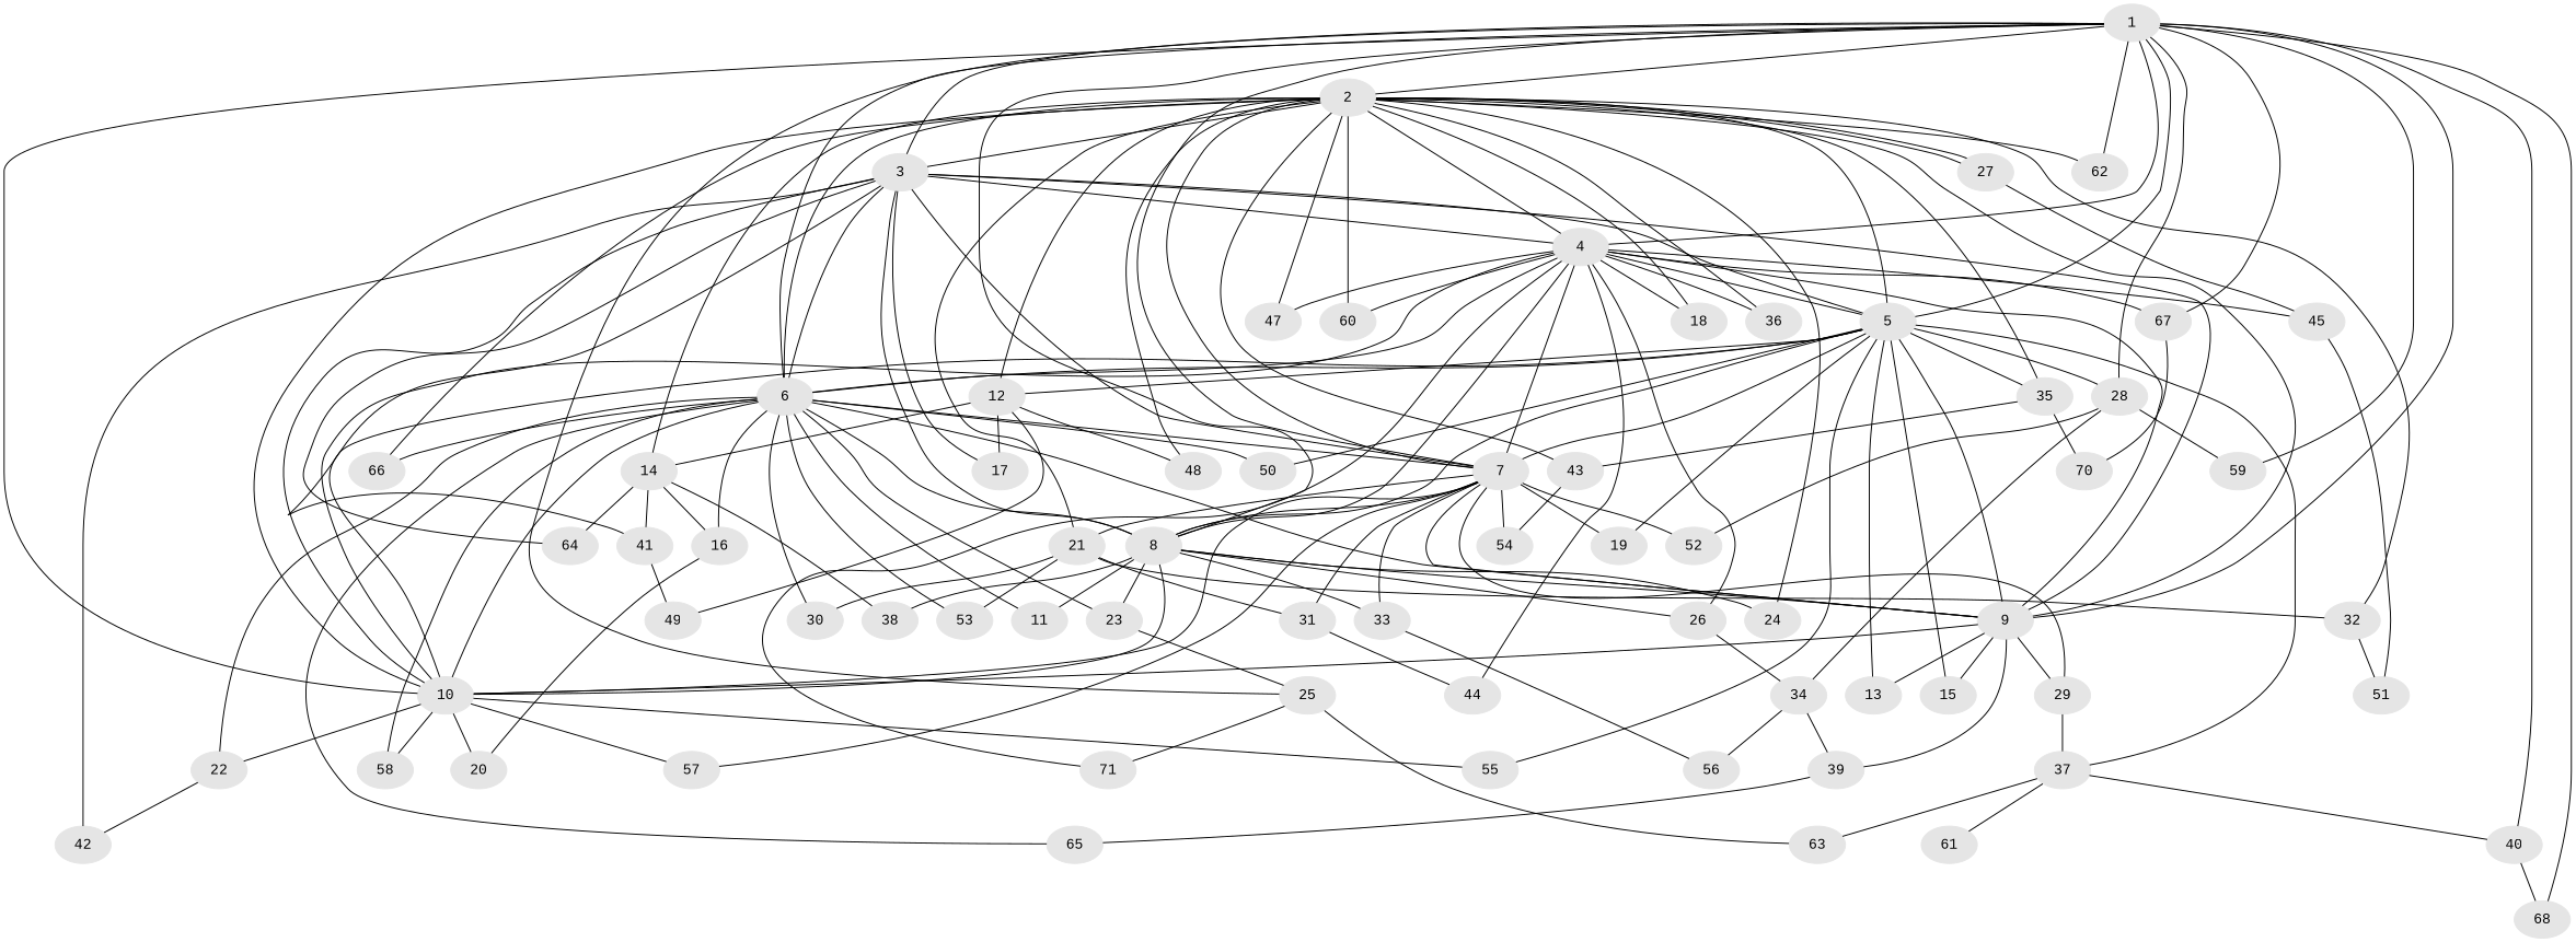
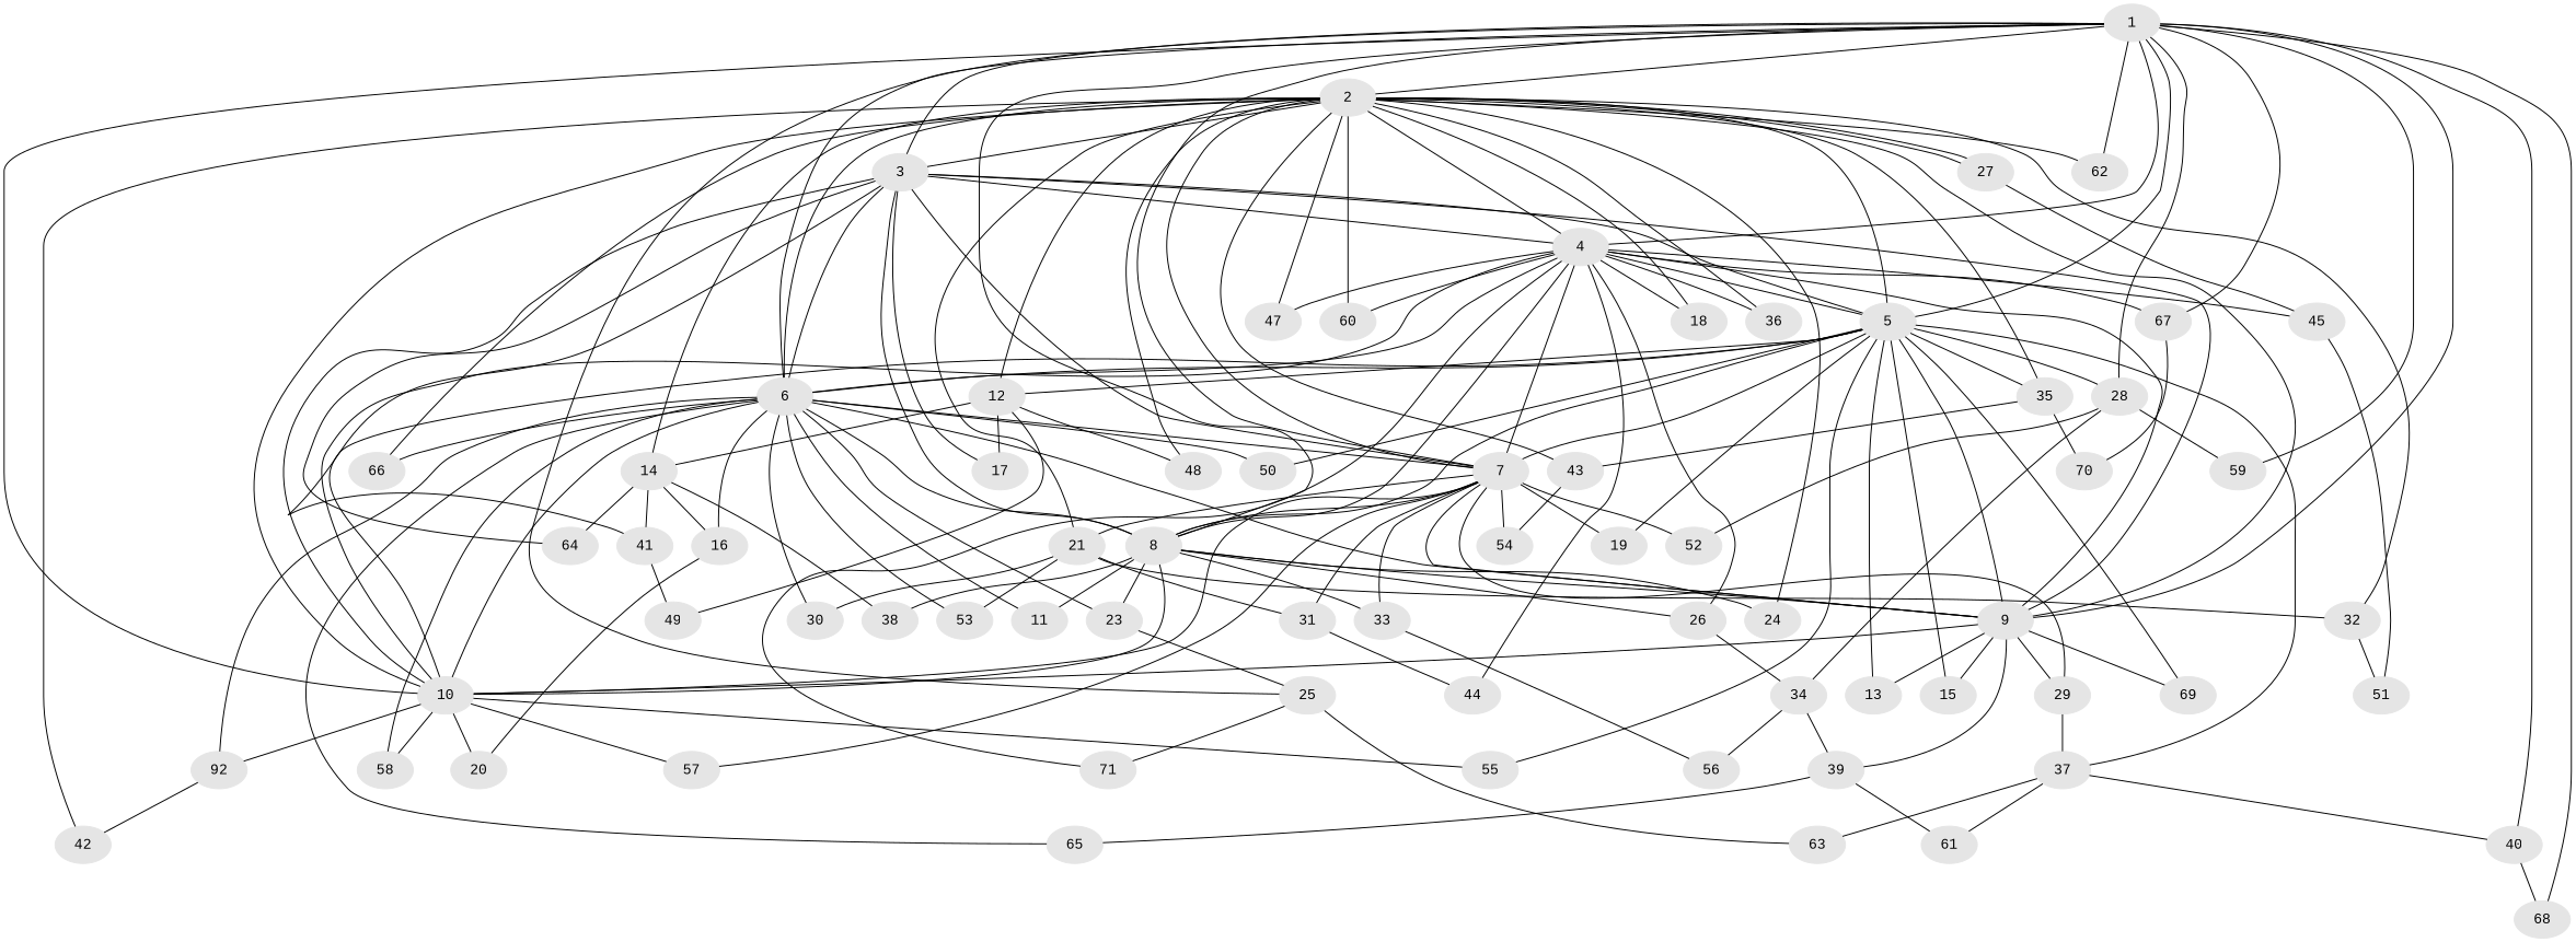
  graph {
    fontname="Liberation Mono"
    node [color=gray90 fontname="Liberation Mono" style=filled]
    edge [fontname="Liberation Mono"]
    1
    2
    3
    4
    5
    6
    7
    8
    9
    10
    25
    28
    40
    59
    62
    67
    68
    12
    14
    18
    21
    24
    27
    32
    35
    36
    42
    43
    47
    48
    60
    66
    17
    41
    64
    26
    44
    45
    71
    13
    15
    19
    37
    50
    55
+   69
    11
    16
-   22
+   22 [label=92]
    23
    30
    53
    58
    65
    29
    31
    33
    52
    54
    57
    38
    39
    20
    63
    34
    70
    49
    51
    61
    56
    1 -- 2
    1 -- 3
    1 -- 4
    1 -- 5
    1 -- 6
    1 -- 7
    1 -- 8
    1 -- 9
    1 -- 10
    1 -- 25
    1 -- 28
    1 -- 40
    1 -- 59
    1 -- 62
    1 -- 67
    1 -- 68
    2 -- 3
    2 -- 4
    2 -- 5
    2 -- 6
    2 -- 7
    2 -- 9
    2 -- 10
    2 -- 62
    2 -- 12
    2 -- 14
    2 -- 18
    2 -- 21
    2 -- 24
    2 -- 27
    2 -- 27
    2 -- 32
    2 -- 35
    2 -- 36
-   3 -- 42
+   2 -- 42
    2 -- 43
    2 -- 47
    2 -- 48
    2 -- 60
    2 -- 66
    3 -- 4
    3 -- 5
    3 -- 6
    3 -- 7
    3 -- 8
    3 -- 9
    3 -- 10
    3 -- 17
    3 -- 41
    3 -- 64
    4 -- 5
    4 -- 6
    4 -- 7
    4 -- 8
    4 -- 9
    4 -- 10
    4 -- 67
    4 -- 18
    4 -- 36
    4 -- 47
    4 -- 60
    4 -- 26
    4 -- 44
    4 -- 45
    4 -- 71
    5 -- 6
    5 -- 7
    5 -- 8
    5 -- 9
    5 -- 10
    5 -- 28
    5 -- 12
    5 -- 35
    5 -- 13
    5 -- 15
    5 -- 19
    5 -- 37
    5 -- 50
    5 -- 55
+   5 -- 69
    6 -- 7
    6 -- 8
    6 -- 9
    6 -- 10
    6 -- 66
    6 -- 50
    6 -- 11
    6 -- 16
    6 -- 22
    6 -- 23
    6 -- 30
    6 -- 53
    6 -- 58
    6 -- 65
    7 -- 8
    7 -- 9
    7 -- 10
    7 -- 21
    7 -- 19
    7 -- 29
    7 -- 31
    7 -- 33
    7 -- 52
    7 -- 54
    7 -- 57
    8 -- 9
    8 -- 10
    8 -- 24
    8 -- 26
    8 -- 11
    8 -- 23
    8 -- 33
    8 -- 38
    9 -- 10
    9 -- 13
    9 -- 15
+   9 -- 69
    9 -- 29
    9 -- 39
    10 -- 55
    10 -- 22
    10 -- 58
    10 -- 57
    10 -- 20
    25 -- 71
    25 -- 63
    28 -- 59
    28 -- 52
    28 -- 34
    40 -- 68
    67 -- 70
    12 -- 14
    12 -- 48
    12 -- 17
    12 -- 49
    14 -- 41
    14 -- 64
    14 -- 16
    14 -- 38
    21 -- 32
    21 -- 30
    21 -- 53
    21 -- 31
    27 -- 45
    32 -- 51
    35 -- 43
    35 -- 70
    43 -- 54
    41 -- 49
    26 -- 34
    45 -- 51
    37 -- 40
    37 -- 63
    37 -- 61
    16 -- 20
    22 -- 42
    23 -- 25
    29 -- 37
    31 -- 44
    33 -- 56
    39 -- 65
+   39 -- 61
    34 -- 39
    34 -- 56
  }
